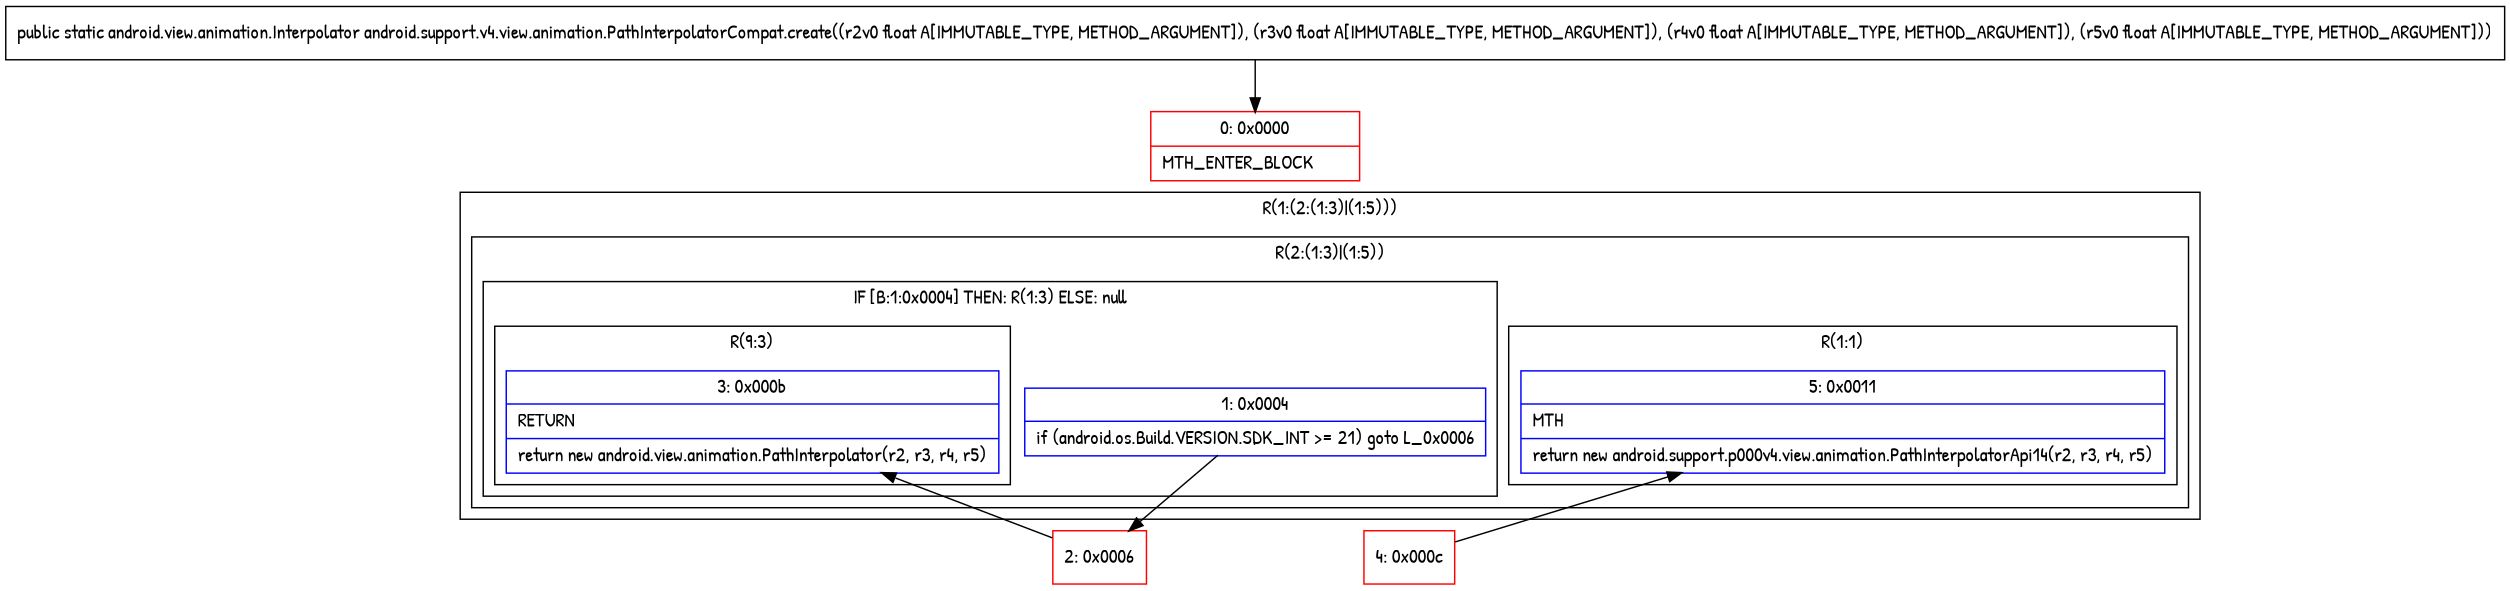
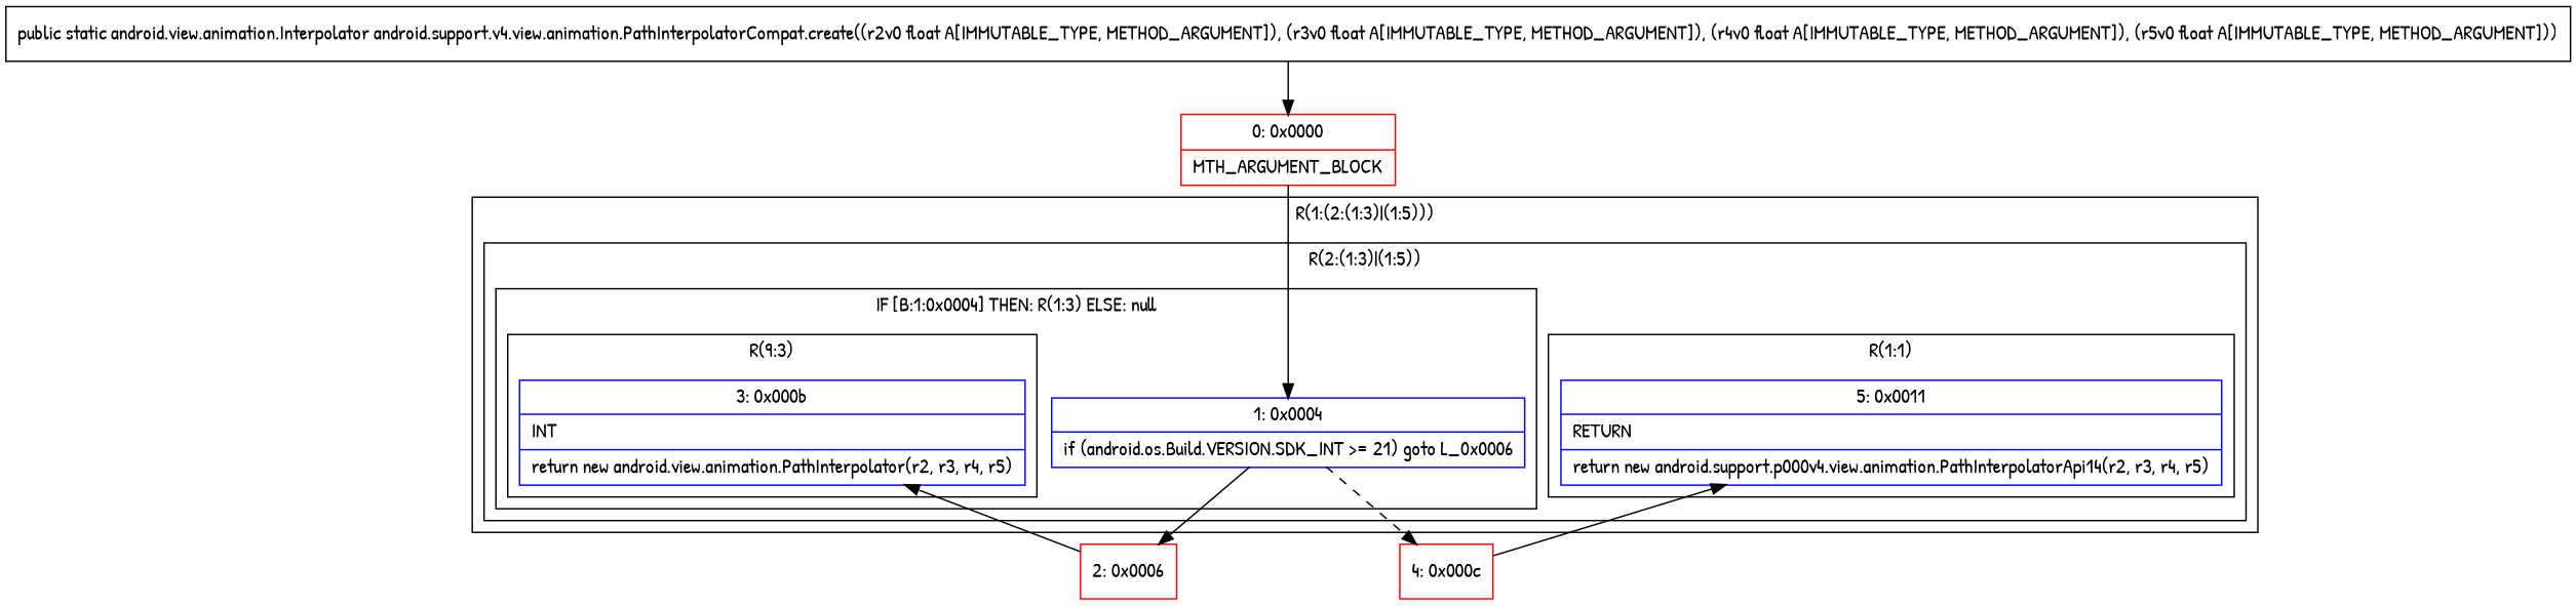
  digraph {
    fontname="Patrick Hand"
    node [color=blue fontname="Patrick Hand" shape=record]
    edge [fontname="Patrick Hand"]
-   n1 [label="{3\:\ 0x000b|RETURN\l|return new android.view.animation.PathInterpolator(r2, r3, r4, r5)\l}"]
+   n1 [label="{3\:\ 0x000b|INT\l|return new android.view.animation.PathInterpolator(r2, r3, r4, r5)\l}"]
    n2 [label="{1\:\ 0x0004|if (android.os.Build.VERSION.SDK_INT \>= 21) goto L_0x0006\l}"]
-   n3 [label="{5\:\ 0x0011|MTH\l|return new android.support.p000v4.view.animation.PathInterpolatorApi14(r2, r3, r4, r5)\l}"]
+   n3 [label="{5\:\ 0x0011|RETURN\l|return new android.support.p000v4.view.animation.PathInterpolatorApi14(r2, r3, r4, r5)\l}"]
    n4 [color=red label="{2\:\ 0x0006}"]
    n5 [color=red label="{4\:\ 0x000c}"]
-   n6 [color=red label="{0\:\ 0x0000|MTH_ENTER_BLOCK\l}"]
+   n6 [color=red label="{0\:\ 0x0000|MTH_ARGUMENT_BLOCK\l}"]
    n7 [label="{public static android.view.animation.Interpolator android.support.v4.view.animation.PathInterpolatorCompat.create((r2v0 float A[IMMUTABLE_TYPE, METHOD_ARGUMENT]), (r3v0 float A[IMMUTABLE_TYPE, METHOD_ARGUMENT]), (r4v0 float A[IMMUTABLE_TYPE, METHOD_ARGUMENT]), (r5v0 float A[IMMUTABLE_TYPE, METHOD_ARGUMENT])) }" color=""]
    subgraph cluster_1 {
      label="R(1:(2:(1:3)|(1:5)))"
      subgraph cluster_2 {
        label="R(2:(1:3)|(1:5))"
        subgraph cluster_3 {
          label="IF [B:1:0x0004] THEN: R(1:3) ELSE: null"
          n2
          subgraph cluster_4 {
            label="R(9:3)"
            n1
          }
        }
        subgraph cluster_5 {
          label="R(1:1)"
          n3
        }
      }
    }
    n2 -> n4
+   n2 -> n5 [style=dashed]
    n4 -> n1
    n5 -> n3
+   n6 -> n2
    n7 -> n6
  }
